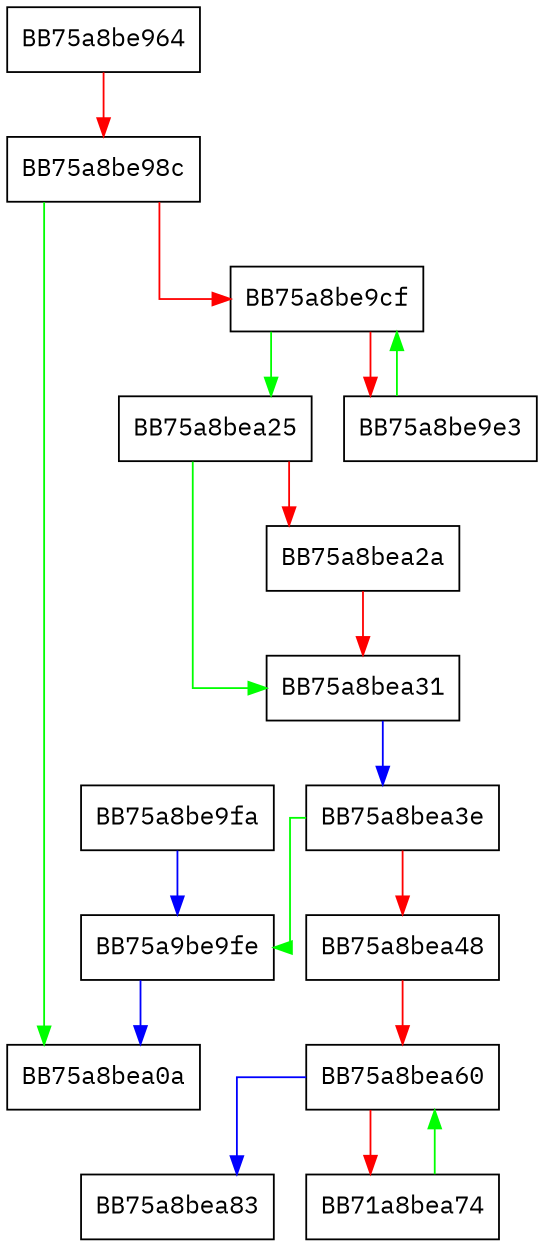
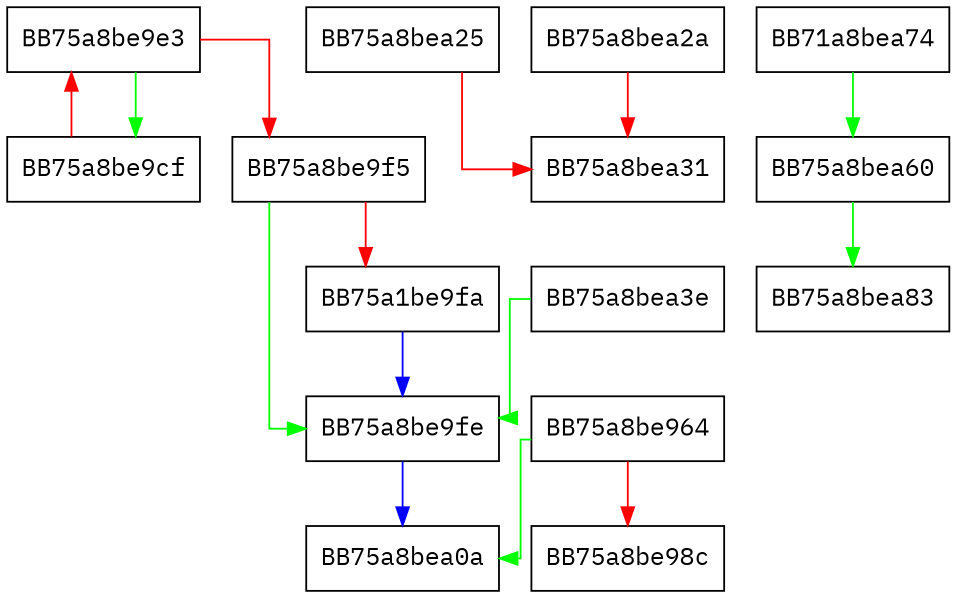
  digraph {
    fontname="IBM Plex Mono"
    splines=ortho
    node [fontname="IBM Plex Mono" shape=box]
    edge [color=red fontname="IBM Plex Mono"]
    BB75a8be964
    BB75a8bea0a
    BB75a8be98c
    BB75a8be9cf
    BB75a8bea25
    BB75a8be9e3
    BB75a8bea31
    BB75a8bea2a
+   BB75a8be9f5
    BB75a8bea3e
-   BB75a8be9fe [label=BB75a9be9fe]
-   BB75a8be9fa
-   BB75a8bea48
+   BB75a8be9fe
+   BB75a8be9fa [label=BB75a1be9fa]
    BB75a8bea60
    BB75a8bea83
    n16 [label=BB71a8bea74]
-   BB75a8be98c -> BB75a8bea0a [color=green]
+   BB75a8be964 -> BB75a8bea0a [color=green]
    BB75a8be964 -> BB75a8be98c
-   BB75a8be98c -> BB75a8be9cf
-   BB75a8be9cf -> BB75a8bea25 [color=green]
    BB75a8be9cf -> BB75a8be9e3
-   BB75a8bea25 -> BB75a8bea31 [color=green]
-   BB75a8bea25 -> BB75a8bea2a
+   BB75a8bea25 -> BB75a8bea31
    BB75a8be9e3 -> BB75a8be9cf [color=green]
-   BB75a8bea31 -> BB75a8bea3e [color=blue]
+   BB75a8be9e3 -> BB75a8be9f5
    BB75a8bea2a -> BB75a8bea31
+   BB75a8be9f5 -> BB75a8be9fe [color=green]
+   BB75a8be9f5 -> BB75a8be9fa
    BB75a8bea3e -> BB75a8be9fe [color=green]
-   BB75a8bea3e -> BB75a8bea48
    BB75a8be9fe -> BB75a8bea0a [color=blue]
    BB75a8be9fa -> BB75a8be9fe [color=blue]
-   BB75a8bea48 -> BB75a8bea60
-   BB75a8bea60 -> BB75a8bea83 [color=blue]
-   BB75a8bea60 -> n16
+   BB75a8bea60 -> BB75a8bea83 [color=green]
    n16 -> BB75a8bea60 [color=green]
  }
